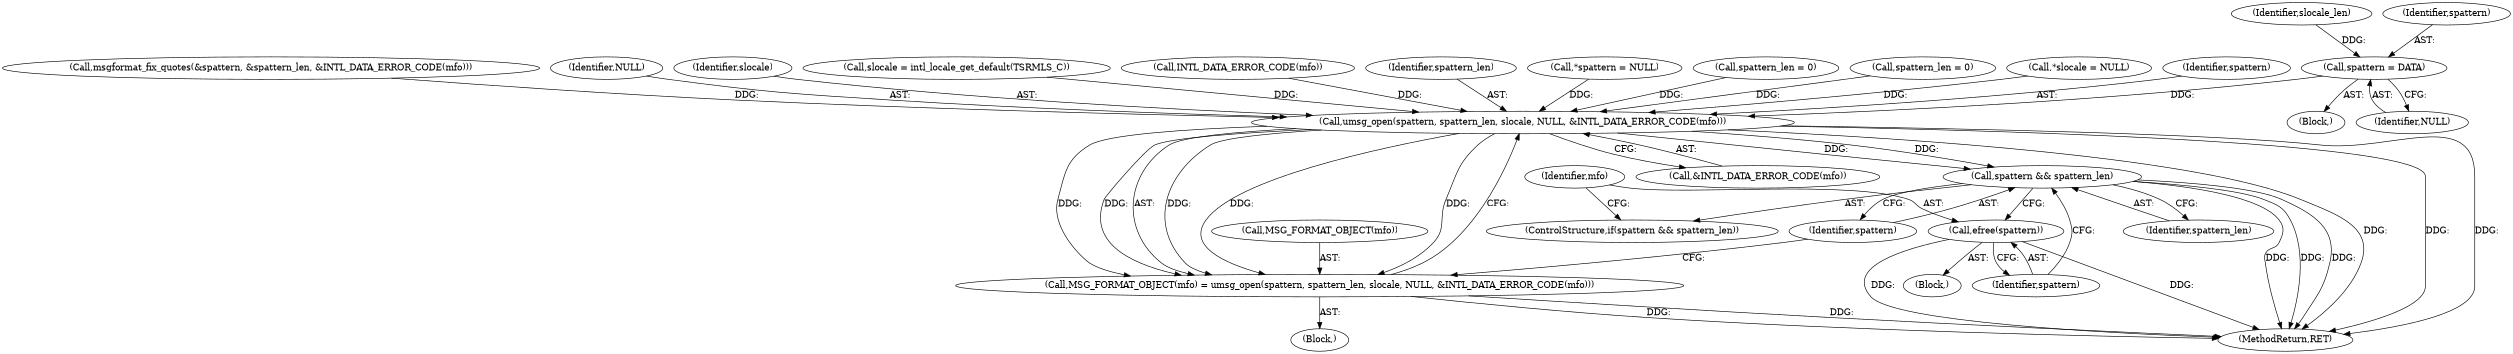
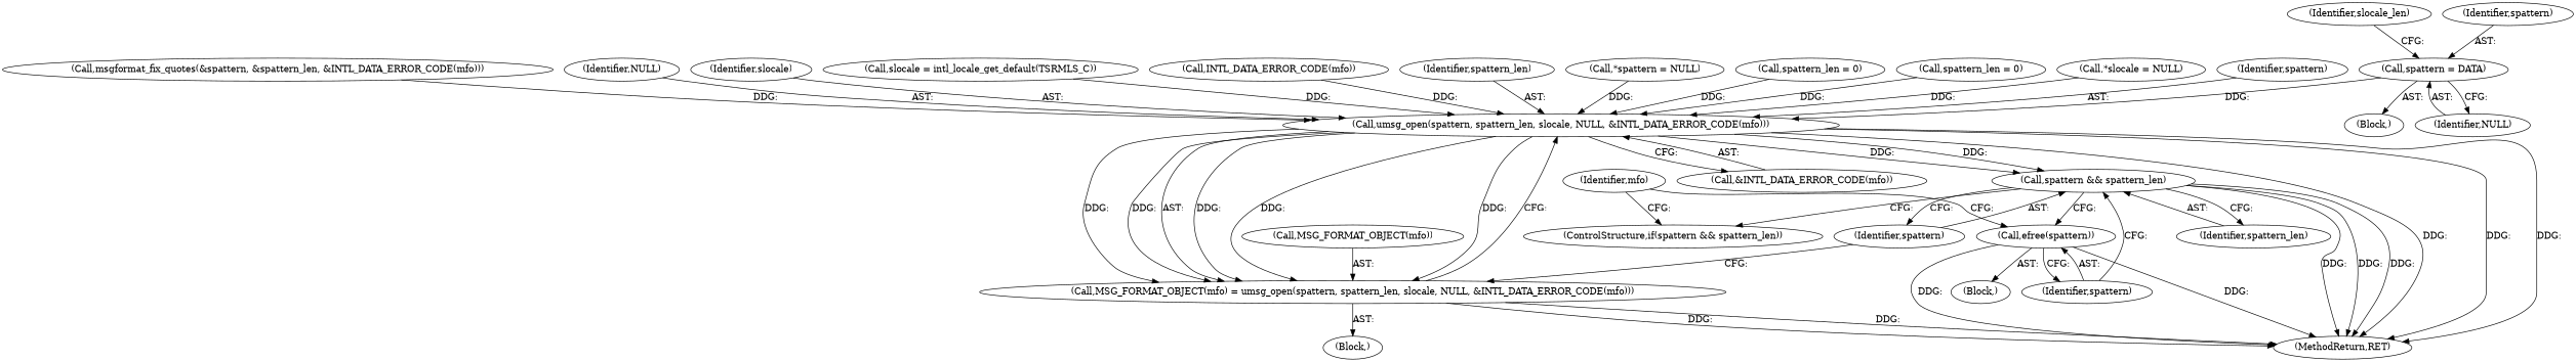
  digraph {
    n1 [label="(Call,spattern = DATA)"]
    n2 [label="(Call,umsg_open(spattern, spattern_len, slocale, NULL, &INTL_DATA_ERROR_CODE(mfo)))"]
    n3 [label="(Identifier,NULL)"]
    n4 [label="(Block,)"]
    n5 [label="(Call,MSG_FORMAT_OBJECT(mfo) = umsg_open(spattern, spattern_len, slocale, NULL, &INTL_DATA_ERROR_CODE(mfo)))"]
    n6 [label="(Call,spattern && spattern_len)"]
    n7 [label="(Call,&INTL_DATA_ERROR_CODE(mfo))"]
    n8 [label="(MethodReturn,RET)"]
    n9 [label="(Block,)"]
    n10 [label="(Call,efree(spattern))"]
    n11 [label="(ControlStructure,if(spattern && spattern_len))"]
    n12 [label="(Identifier,spattern_len)"]
    n13 [label="(Identifier,spattern)"]
    n14 [label="(Block,)"]
    n15 [label="(Identifier,spattern)"]
    n16 [label="(Identifier,slocale_len)"]
    n17 [label="(Call,spattern_len = 0)"]
    n18 [label="(Call,*slocale = NULL)"]
    n19 [label="(Identifier,spattern)"]
    n20 [label="(Identifier,mfo)"]
    n21 [label="(Identifier,spattern)"]
    n22 [label="(Call,msgformat_fix_quotes(&spattern, &spattern_len, &INTL_DATA_ERROR_CODE(mfo)))"]
    n23 [label="(Identifier,NULL)"]
    n24 [label="(Identifier,slocale)"]
    n25 [label="(Call,slocale = intl_locale_get_default(TSRMLS_C))"]
    n26 [label="(Call,INTL_DATA_ERROR_CODE(mfo))"]
    n27 [label="(Call,MSG_FORMAT_OBJECT(mfo))"]
    n28 [label="(Identifier,spattern_len)"]
    n29 [label="(Call,*spattern = NULL)"]
    n30 [label="(Call,spattern_len = 0)"]
    n1 -> n2 [label="DDG: "]
    n1 -> n3 [label="CFG: "]
    n1 -> n4 [label="AST: "]
    n2 -> n5 [label="AST: "]
    n2 -> n5 [label="DDG: "]
    n2 -> n5 [label="DDG: "]
    n2 -> n5 [label="DDG: "]
    n2 -> n5 [label="DDG: "]
    n2 -> n5 [label="DDG: "]
    n2 -> n6 [label="DDG: "]
    n2 -> n6 [label="DDG: "]
    n2 -> n7 [label="CFG: "]
    n2 -> n8 [label="DDG: "]
    n2 -> n8 [label="DDG: "]
    n2 -> n8 [label="DDG: "]
    n3 -> n1 [label="AST: "]
    n5 -> n2 [label="CFG: "]
    n5 -> n8 [label="DDG: "]
    n5 -> n8 [label="DDG: "]
    n5 -> n9 [label="AST: "]
    n6 -> n8 [label="DDG: "]
    n6 -> n8 [label="DDG: "]
    n6 -> n8 [label="DDG: "]
    n6 -> n10 [label="CFG: "]
-   n6 -> n11 [label="AST: "]
+   n6 -> n11 [label="CFG: "]
    n6 -> n12 [label="CFG: "]
    n6 -> n13 [label="CFG: "]
    n7 -> n2 [label="AST: "]
    n10 -> n8 [label="DDG: "]
    n10 -> n8 [label="DDG: "]
    n10 -> n14 [label="AST: "]
    n10 -> n15 [label="CFG: "]
    n12 -> n6 [label="AST: "]
    n13 -> n5 [label="CFG: "]
    n13 -> n6 [label="AST: "]
    n15 -> n6 [label="CFG: "]
    n15 -> n10 [label="AST: "]
-   n16 -> n1 [label="DDG: "]
+   n16 -> n1 [label="CFG: "]
    n17 -> n2 [label="DDG: "]
    n18 -> n2 [label="DDG: "]
    n19 -> n1 [label="AST: "]
-   n20 -> n10 [label="AST: "]
+   n20 -> n10 [label="CFG: "]
    n20 -> n11 [label="CFG: "]
    n21 -> n2 [label="AST: "]
    n22 -> n2 [label="DDG: "]
    n23 -> n2 [label="AST: "]
    n24 -> n2 [label="AST: "]
    n25 -> n2 [label="DDG: "]
    n26 -> n2 [label="DDG: "]
    n27 -> n5 [label="AST: "]
    n28 -> n2 [label="AST: "]
    n29 -> n2 [label="DDG: "]
    n30 -> n2 [label="DDG: "]
  }
